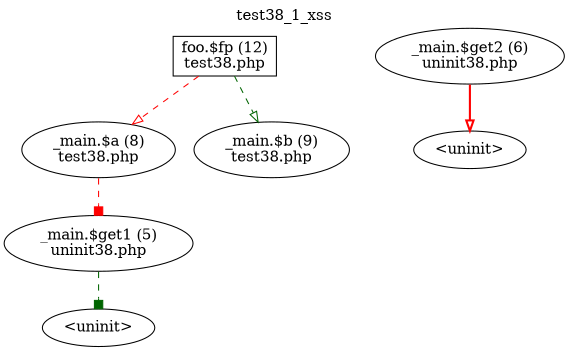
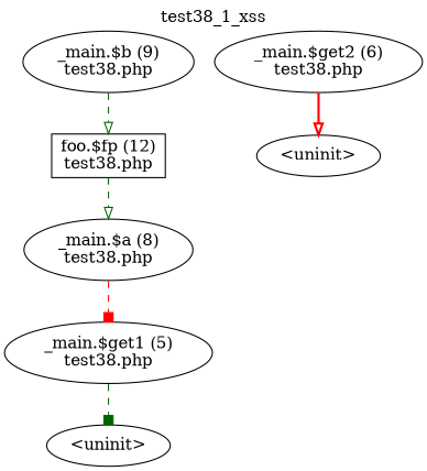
  digraph {
    label=test38_1_xss
    labelloc=t
    node [shape=ellipse]
    edge [arrowhead=onormal color=darkgreen style=dashed]
    n1 [label="foo.$fp (12)\ntest38.php" shape=box]
    n2 [label="_main.$a (8)\ntest38.php"]
    n3 [label="_main.$b (9)\ntest38.php"]
-   n4 [label="_main.$get1 (5)\nuninit38.php"]
+   n4 [label="_main.$get1 (5)\ntest38.php"]
    n5 [label="<uninit>"]
-   n6 [label="_main.$get2 (6)\nuninit38.php"]
+   n6 [label="_main.$get2 (6)\ntest38.php"]
    n7 [label="<uninit>"]
-   n1 -> n2 [color=red]
-   n1 -> n3
+   n1 -> n2
+   n3 -> n1
    n2 -> n4 [arrowhead=box color=red]
    n4 -> n5 [arrowhead=box]
    n6 -> n7 [color=red style=bold]
  }
